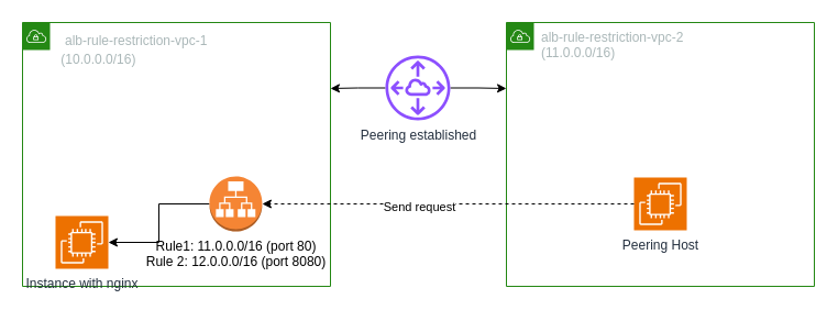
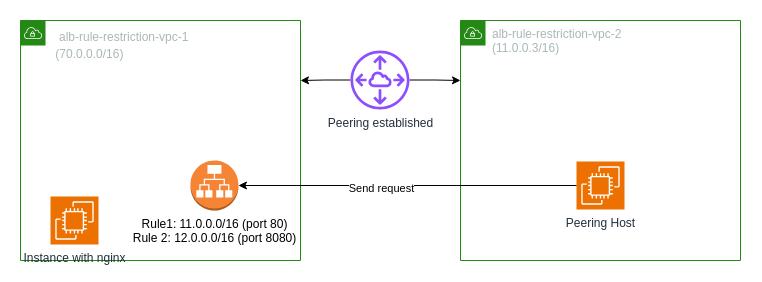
  <mxCell id="0" />
  <mxCell id="1" parent="0" />
- <mxCell id="2" value="&lt;span&gt;&lt;/span&gt;&lt;span&gt;&lt;/span&gt;&lt;table aria-labelledby=&quot;heading65-1700454550009-3639&quot; aria-rowcount=&quot;-1&quot; role=&quot;table&quot; class=&quot;awsui_table_wih1l_51dxw_144 awsui_table-layout-fixed_wih1l_51dxw_150&quot;&gt;&lt;tbody&gt;&lt;tr data-selection-item=&quot;item&quot; class=&quot;awsui_row_wih1l_51dxw_301 awsui_row-selected_wih1l_51dxw_302&quot;&gt;&lt;td class=&quot;awsui_selection-control_wih1l_51dxw_221 awsui_body-cell_c6tup_t94xq_93 awsui_body-cell-last-row_c6tup_t94xq_148 awsui_body-cell-selected_c6tup_t94xq_148 awsui_has-selection_c6tup_t94xq_139&quot;&gt;&lt;br&gt;&lt;/td&gt;&lt;td class=&quot;awsui_body-cell_c6tup_t94xq_93 awsui_body-cell-last-row_c6tup_t94xq_148 awsui_body-cell-selected_c6tup_t94xq_148&quot;&gt;&lt;span style=&quot;display: flex;&quot;&gt;&lt;span style=&quot;overflow: hidden; text-overflow: ellipsis;&quot; class=&quot;&quot; tabindex=&quot;0&quot;&gt;alb-rule-restriction-vpc-1&lt;/span&gt;&lt;/span&gt;&lt;/td&gt;&lt;/tr&gt;&lt;/tbody&gt;&lt;/table&gt;&amp;nbsp;(10.0.0.0/16)" style="points=[[0,0],[0.25,0],[0.5,0],[0.75,0],[1,0],[1,0.25],[1,0.5],[1,0.75],[1,1],[0.75,1],[0.5,1],[0.25,1],[0,1],[0,0.75],[0,0.5],[0,0.25]];outlineConnect=0;gradientColor=none;html=1;whiteSpace=wrap;fontSize=12;fontStyle=0;container=1;pointerEvents=0;collapsible=0;recursiveResize=0;shape=mxgraph.aws4.group;grIcon=mxgraph.aws4.group_vpc;strokeColor=#248814;fillColor=none;verticalAlign=top;align=left;spacingLeft=30;fontColor=#AAB7B8;dashed=0;" vertex="1" parent="1"><mxGeometry x="20" y="20" width="280" height="240" as="geometry" /></mxCell>
- <mxCell id="3" style="edgeStyle=orthogonalEdgeStyle;rounded=0;orthogonalLoop=1;jettySize=auto;html=1;" edge="1" parent="2" source="4" target="5"><mxGeometry relative="1" as="geometry" /></mxCell>
+ <mxCell id="2" value="&lt;span&gt;&lt;/span&gt;&lt;span&gt;&lt;/span&gt;&lt;table aria-labelledby=&quot;heading65-1700454550009-3639&quot; aria-rowcount=&quot;-1&quot; role=&quot;table&quot; class=&quot;awsui_table_wih1l_51dxw_144 awsui_table-layout-fixed_wih1l_51dxw_150&quot;&gt;&lt;tbody&gt;&lt;tr data-selection-item=&quot;item&quot; class=&quot;awsui_row_wih1l_51dxw_301 awsui_row-selected_wih1l_51dxw_302&quot;&gt;&lt;td class=&quot;awsui_selection-control_wih1l_51dxw_221 awsui_body-cell_c6tup_t94xq_93 awsui_body-cell-last-row_c6tup_t94xq_148 awsui_body-cell-selected_c6tup_t94xq_148 awsui_has-selection_c6tup_t94xq_139&quot;&gt;&lt;br&gt;&lt;/td&gt;&lt;td class=&quot;awsui_body-cell_c6tup_t94xq_93 awsui_body-cell-last-row_c6tup_t94xq_148 awsui_body-cell-selected_c6tup_t94xq_148&quot;&gt;&lt;span style=&quot;display: flex;&quot;&gt;&lt;span style=&quot;overflow: hidden; text-overflow: ellipsis;&quot; class=&quot;&quot; tabindex=&quot;0&quot;&gt;alb-rule-restriction-vpc-1&lt;/span&gt;&lt;/span&gt;&lt;/td&gt;&lt;/tr&gt;&lt;/tbody&gt;&lt;/table&gt;&amp;nbsp;(70.0.0.0/16)" style="points=[[0,0],[0.25,0],[0.5,0],[0.75,0],[1,0],[1,0.25],[1,0.5],[1,0.75],[1,1],[0.75,1],[0.5,1],[0.25,1],[0,1],[0,0.75],[0,0.5],[0,0.25]];outlineConnect=0;gradientColor=none;html=1;whiteSpace=wrap;fontSize=12;fontStyle=0;container=1;pointerEvents=0;collapsible=0;recursiveResize=0;shape=mxgraph.aws4.group;grIcon=mxgraph.aws4.group_vpc;strokeColor=#248814;fillColor=none;verticalAlign=top;align=left;spacingLeft=30;fontColor=#AAB7B8;dashed=0;" vertex="1" parent="1"><mxGeometry x="20" y="20" width="280" height="240" as="geometry" /></mxCell>
  <mxCell id="4" value="&lt;div&gt;Rule1: 11.0.0.0/16 (port 80)&lt;/div&gt;&lt;div&gt;Rule 2: 12.0.0.0/16 (port 8080)&lt;br&gt;&lt;/div&gt;" style="outlineConnect=0;dashed=0;verticalLabelPosition=bottom;verticalAlign=top;align=center;html=1;shape=mxgraph.aws3.application_load_balancer;fillColor=#F58534;gradientColor=none;" vertex="1" parent="2"><mxGeometry x="170" y="140" width="47.92" height="50" as="geometry" /></mxCell>
  <mxCell id="5" value="Instance with nginx" style="sketch=0;points=[[0,0,0],[0.25,0,0],[0.5,0,0],[0.75,0,0],[1,0,0],[0,1,0],[0.25,1,0],[0.5,1,0],[0.75,1,0],[1,1,0],[0,0.25,0],[0,0.5,0],[0,0.75,0],[1,0.25,0],[1,0.5,0],[1,0.75,0]];outlineConnect=0;fontColor=#232F3E;fillColor=#ED7100;strokeColor=#ffffff;dashed=0;verticalLabelPosition=bottom;verticalAlign=top;align=center;html=1;fontSize=12;fontStyle=0;aspect=fixed;shape=mxgraph.aws4.resourceIcon;resIcon=mxgraph.aws4.ec2;" vertex="1" parent="2"><mxGeometry x="30" y="176" width="48" height="48" as="geometry" /></mxCell>
- <mxCell id="6" value="&lt;div&gt;alb-rule-restriction-vpc-2&lt;/div&gt;&lt;div&gt;(11.0.0.0/16)&lt;/div&gt;" style="points=[[0,0],[0.25,0],[0.5,0],[0.75,0],[1,0],[1,0.25],[1,0.5],[1,0.75],[1,1],[0.75,1],[0.5,1],[0.25,1],[0,1],[0,0.75],[0,0.5],[0,0.25]];outlineConnect=0;gradientColor=none;html=1;whiteSpace=wrap;fontSize=12;fontStyle=0;container=1;pointerEvents=0;collapsible=0;recursiveResize=0;shape=mxgraph.aws4.group;grIcon=mxgraph.aws4.group_vpc;strokeColor=#248814;fillColor=none;verticalAlign=top;align=left;spacingLeft=30;fontColor=#AAB7B8;dashed=0;" vertex="1" parent="1"><mxGeometry x="460" y="20" width="280" height="240" as="geometry" /></mxCell>
+ <mxCell id="6" value="&lt;div&gt;alb-rule-restriction-vpc-2&lt;/div&gt;&lt;div&gt;(11.0.0.3/16)&lt;/div&gt;" style="points=[[0,0],[0.25,0],[0.5,0],[0.75,0],[1,0],[1,0.25],[1,0.5],[1,0.75],[1,1],[0.75,1],[0.5,1],[0.25,1],[0,1],[0,0.75],[0,0.5],[0,0.25]];outlineConnect=0;gradientColor=none;html=1;whiteSpace=wrap;fontSize=12;fontStyle=0;container=1;pointerEvents=0;collapsible=0;recursiveResize=0;shape=mxgraph.aws4.group;grIcon=mxgraph.aws4.group_vpc;strokeColor=#248814;fillColor=none;verticalAlign=top;align=left;spacingLeft=30;fontColor=#AAB7B8;dashed=0;" vertex="1" parent="1"><mxGeometry x="460" y="20" width="280" height="240" as="geometry" /></mxCell>
  <mxCell id="7" value="Peering Host" style="sketch=0;points=[[0,0,0],[0.25,0,0],[0.5,0,0],[0.75,0,0],[1,0,0],[0,1,0],[0.25,1,0],[0.5,1,0],[0.75,1,0],[1,1,0],[0,0.25,0],[0,0.5,0],[0,0.75,0],[1,0.25,0],[1,0.5,0],[1,0.75,0]];outlineConnect=0;fontColor=#232F3E;fillColor=#ED7100;strokeColor=#ffffff;dashed=0;verticalLabelPosition=bottom;verticalAlign=top;align=center;html=1;fontSize=12;fontStyle=0;aspect=fixed;shape=mxgraph.aws4.resourceIcon;resIcon=mxgraph.aws4.ec2;" vertex="1" parent="6"><mxGeometry x="116" y="141" width="48" height="48" as="geometry" /></mxCell>
  <mxCell id="8" style="edgeStyle=orthogonalEdgeStyle;rounded=0;orthogonalLoop=1;jettySize=auto;html=1;entryX=1;entryY=0.25;entryDx=0;entryDy=0;" edge="1" parent="1" source="10" target="2"><mxGeometry relative="1" as="geometry" /></mxCell>
  <mxCell id="9" style="edgeStyle=orthogonalEdgeStyle;rounded=0;orthogonalLoop=1;jettySize=auto;html=1;entryX=0;entryY=0.25;entryDx=0;entryDy=0;" edge="1" parent="1" source="10" target="6"><mxGeometry relative="1" as="geometry" /></mxCell>
  <mxCell id="10" value="Peering established" style="sketch=0;outlineConnect=0;fontColor=#232F3E;gradientColor=none;fillColor=#8C4FFF;strokeColor=none;dashed=0;verticalLabelPosition=bottom;verticalAlign=top;align=center;html=1;fontSize=12;fontStyle=0;aspect=fixed;pointerEvents=1;shape=mxgraph.aws4.peering;" vertex="1" parent="1"><mxGeometry x="350" y="50" width="59" height="59" as="geometry" /></mxCell>
- <mxCell id="11" style="edgeStyle=orthogonalEdgeStyle;rounded=0;orthogonalLoop=1;jettySize=auto;html=1;dashed=1;" edge="1" parent="1" source="7" target="4"><mxGeometry relative="1" as="geometry" /></mxCell>
+ <mxCell id="11" style="edgeStyle=orthogonalEdgeStyle;rounded=0;orthogonalLoop=1;jettySize=auto;html=1;" edge="1" parent="1" source="7" target="4"><mxGeometry relative="1" as="geometry" /></mxCell>
  <mxCell id="12" value="Send request" style="edgeLabel;html=1;align=center;verticalAlign=middle;resizable=0;points=[];" vertex="1" connectable="0" parent="11"><mxGeometry x="0.16" y="2" relative="1" as="geometry"><mxPoint as="offset" /></mxGeometry></mxCell>
